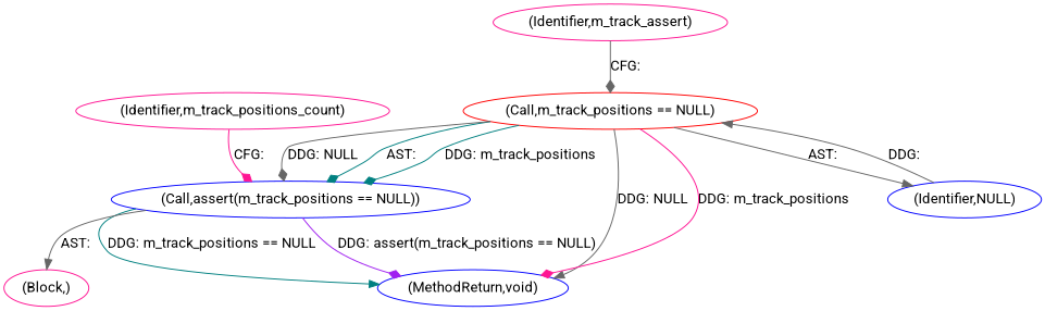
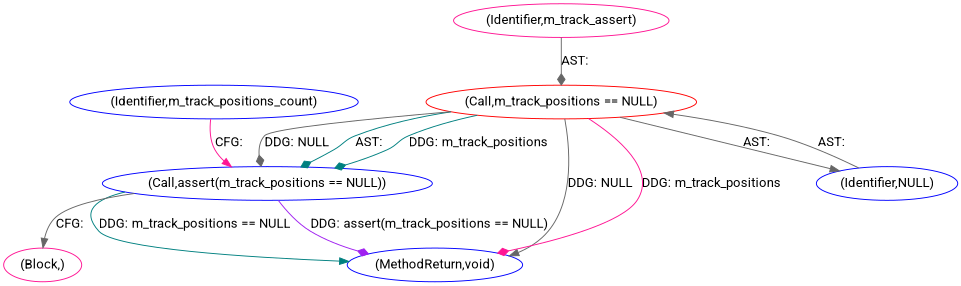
  digraph {
    fontname=Roboto
    node [color=blue fontname=Roboto]
    edge [arrowhead=diamond color=gray40 fontname=Roboto]
    n1 [label="(Call,assert(m_track_positions == NULL))"]
    n2 [label="(MethodReturn,void)"]
    n3 [color=deeppink label="(Block,)"]
    n4 [color=red label="(Call,m_track_positions == NULL)"]
    n5 [label="(Identifier,NULL)"]
    n6 [color=deeppink label="(Identifier,m_track_assert)"]
-   n7 [color=deeppink label="(Identifier,m_track_positions_count)"]
+   n7 [label="(Identifier,m_track_positions_count)"]
    n1 -> n2 [color=purple label="DDG: assert(m_track_positions == NULL)"]
    n1 -> n2 [arrowhead=normal color=teal label="DDG: m_track_positions == NULL"]
-   n1 -> n3 [arrowhead=normal label="AST: "]
+   n1 -> n3 [arrowhead=normal label="CFG: "]
    n4 -> n1 [color=teal label="AST: "]
    n4 -> n1 [color=teal label="DDG: m_track_positions"]
    n4 -> n1 [label="DDG: NULL"]
    n4 -> n2 [arrowhead=normal label="DDG: NULL"]
    n4 -> n2 [color=deeppink label="DDG: m_track_positions"]
    n4 -> n5 [arrowhead=normal label="AST: "]
-   n5 -> n4 [arrowhead=normal label="DDG: "]
-   n6 -> n4 [label="CFG: "]
-   n7 -> n1 [color=deeppink label="CFG: "]
+   n5 -> n4 [arrowhead=normal label="AST: "]
+   n6 -> n4 [label="AST: "]
+   n7 -> n1 [arrowhead=normal color=deeppink label="CFG: "]
  }
